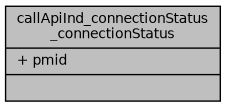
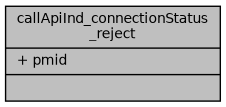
  digraph {
-   n1 [color=black fillcolor=grey75 fontcolor=black fontname=Helvetica fontsize=10 height=0.2 label="{callApiInd_connectionStatus\l_connectionStatus\n|+ pmid\l|}" shape=record style=filled width=0.4]
+   n1 [color=black fillcolor=grey75 fontcolor=black fontname=Helvetica fontsize=10 height=0.2 label="{callApiInd_connectionStatus\l_reject\n|+ pmid\l|}" shape=record style=filled width=0.4]
  }
